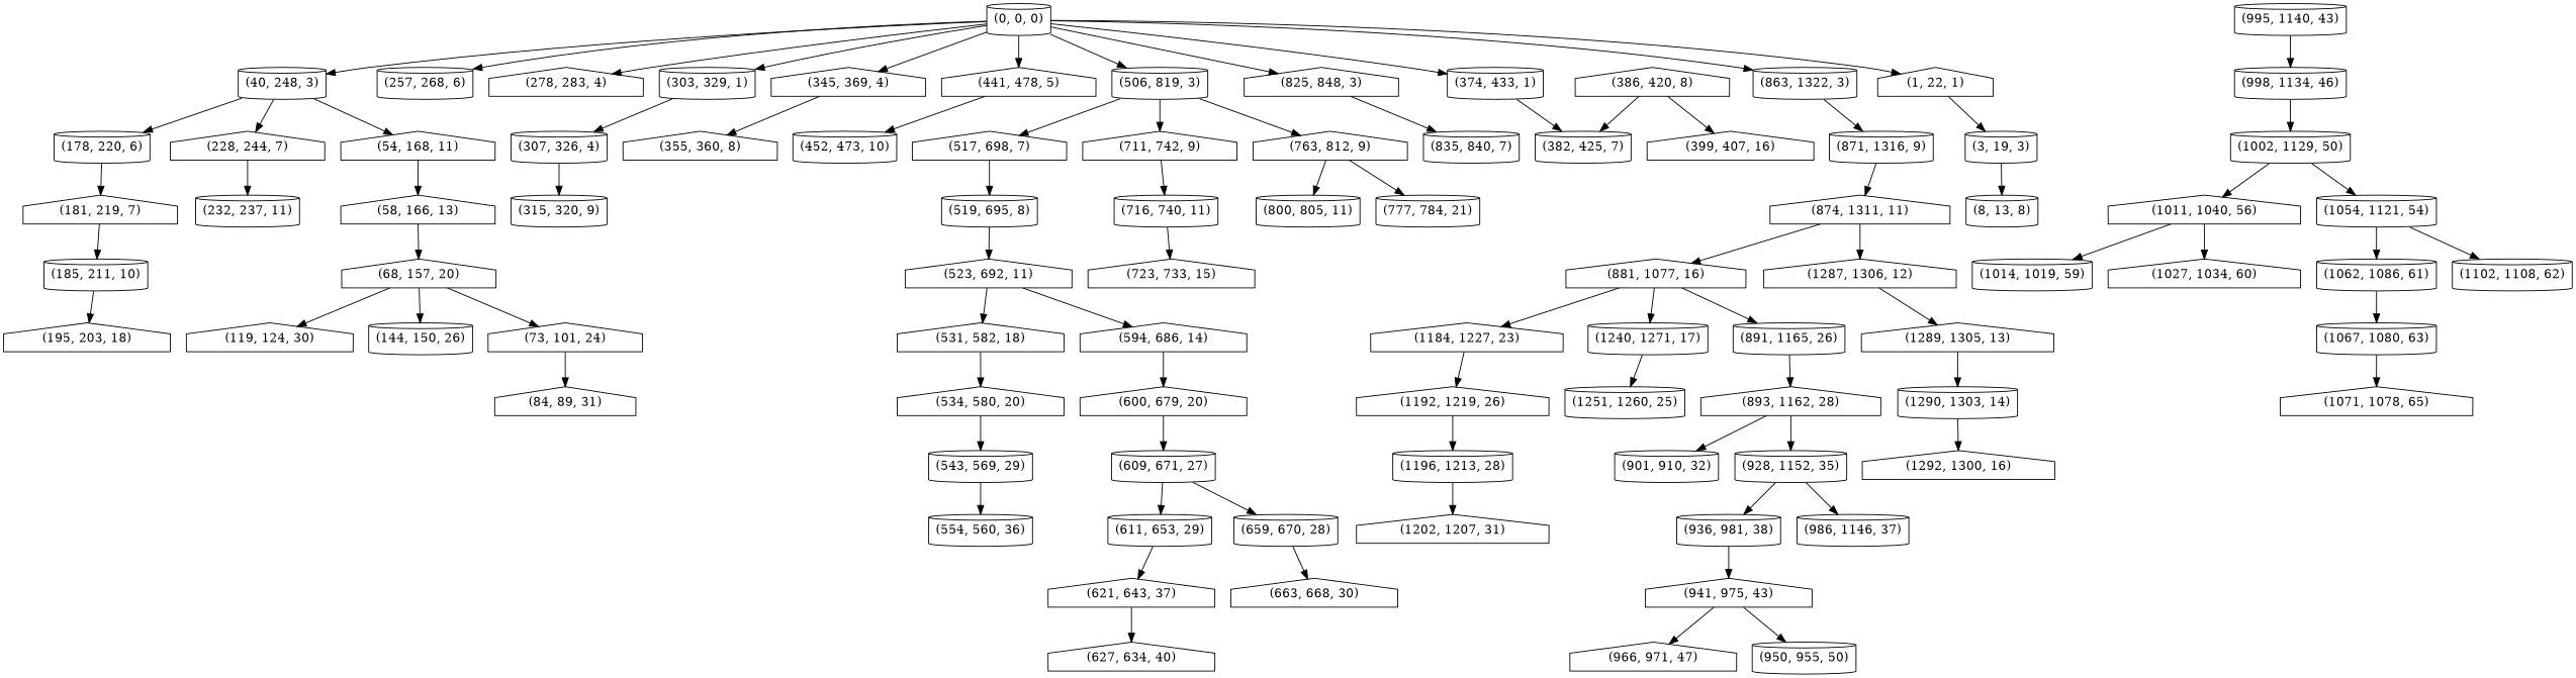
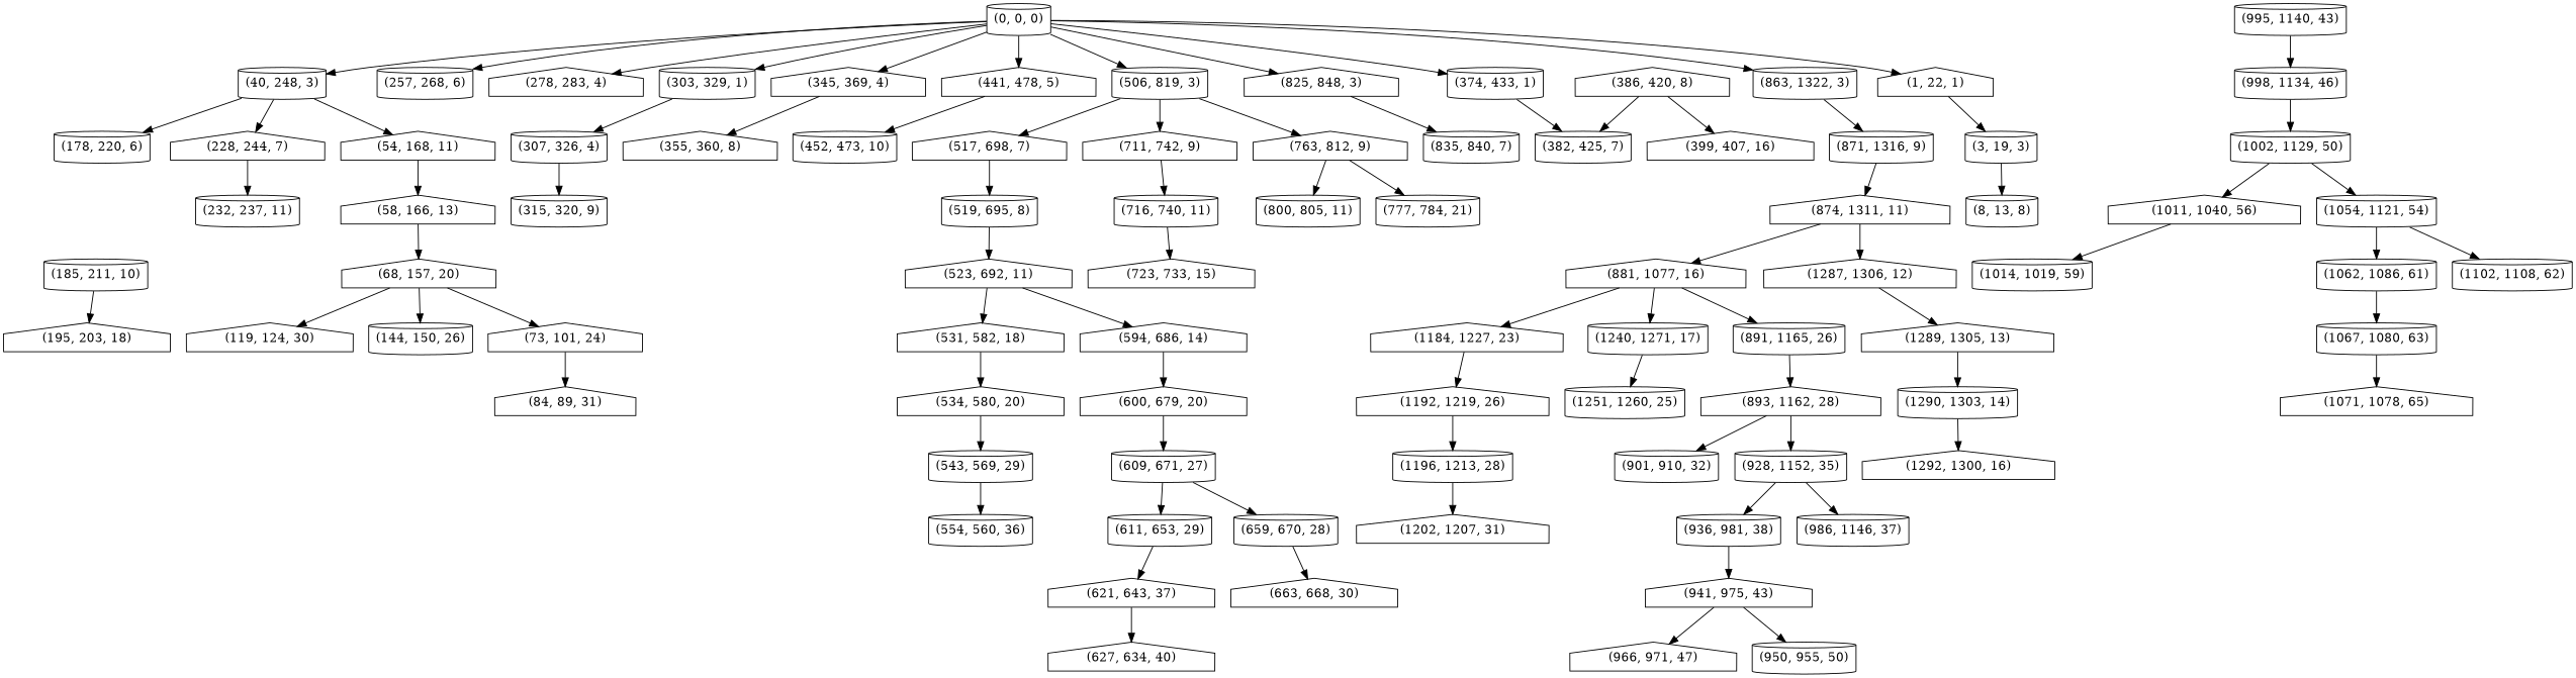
  digraph {
    node [shape=cylinder]
    "(1, 22, 1)" [shape=house]
    "(0, 0, 0)"
    "(40, 248, 3)"
    "(257, 268, 6)"
    "(278, 283, 4)" [shape=house]
    "(303, 329, 1)"
    "(345, 369, 4)" [shape=house]
    "(374, 433, 1)"
    "(441, 478, 5)" [shape=house]
    "(506, 819, 3)"
    "(825, 848, 3)" [shape=house]
    "(863, 1322, 3)"
    "(3, 19, 3)"
    "(54, 168, 11)" [shape=house]
    "(178, 220, 6)"
    "(228, 244, 7)" [shape=house]
    "(307, 326, 4)"
    "(355, 360, 8)" [shape=house]
    "(382, 425, 7)"
    "(452, 473, 10)"
    "(517, 698, 7)" [shape=house]
    "(711, 742, 9)" [shape=house]
    "(763, 812, 9)" [shape=house]
    "(835, 840, 7)"
    "(871, 1316, 9)"
    "(8, 13, 8)"
    "(58, 166, 13)" [shape=house]
-   "(181, 219, 7)" [shape=house]
    "(232, 237, 11)"
    "(68, 157, 20)" [shape=house]
    "(73, 101, 24)" [shape=house]
    "(119, 124, 30)" [shape=house]
    "(144, 150, 26)"
    "(84, 89, 31)" [shape=house]
    "(185, 211, 10)"
    "(195, 203, 18)" [shape=house]
    "(315, 320, 9)"
    "(386, 420, 8)" [shape=house]
    "(399, 407, 16)" [shape=house]
    "(519, 695, 8)"
    "(716, 740, 11)"
    "(777, 784, 21)"
    "(800, 805, 11)"
    "(523, 692, 11)" [shape=house]
    "(531, 582, 18)" [shape=house]
    "(594, 686, 14)" [shape=house]
    "(534, 580, 20)" [shape=house]
    "(600, 679, 20)" [shape=house]
    "(543, 569, 29)"
    "(554, 560, 36)"
    "(609, 671, 27)"
    "(611, 653, 29)"
    "(659, 670, 28)"
    "(621, 643, 37)" [shape=house]
    "(663, 668, 30)" [shape=house]
    "(627, 634, 40)" [shape=house]
    "(723, 733, 15)" [shape=house]
    "(874, 1311, 11)" [shape=house]
    n59 [label="(881, 1077, 16)" shape=house]
    "(1287, 1306, 12)" [shape=house]
    "(891, 1165, 26)"
    "(1184, 1227, 23)" [shape=house]
    "(1240, 1271, 17)"
    "(1289, 1305, 13)" [shape=house]
    "(893, 1162, 28)" [shape=house]
    "(1192, 1219, 26)" [shape=house]
    "(1251, 1260, 25)"
    "(901, 910, 32)"
    "(928, 1152, 35)"
    "(936, 981, 38)"
    "(986, 1146, 37)"
    "(941, 975, 43)" [shape=house]
    "(950, 955, 50)"
    "(966, 971, 47)" [shape=house]
    "(995, 1140, 43)"
    "(998, 1134, 46)"
    "(1002, 1129, 50)"
    "(1011, 1040, 56)" [shape=house]
    "(1054, 1121, 54)"
    "(1014, 1019, 59)"
-   "(1027, 1034, 60)" [shape=house]
    "(1062, 1086, 61)"
    "(1102, 1108, 62)"
    "(1067, 1080, 63)"
    "(1071, 1078, 65)" [shape=house]
    "(1196, 1213, 28)"
    "(1202, 1207, 31)" [shape=house]
    "(1290, 1303, 14)"
    "(1292, 1300, 16)" [shape=house]
    "(1, 22, 1)" -> "(3, 19, 3)"
    "(0, 0, 0)" -> "(1, 22, 1)"
    "(0, 0, 0)" -> "(40, 248, 3)"
    "(0, 0, 0)" -> "(257, 268, 6)"
    "(0, 0, 0)" -> "(278, 283, 4)"
    "(0, 0, 0)" -> "(303, 329, 1)"
    "(0, 0, 0)" -> "(345, 369, 4)"
    "(0, 0, 0)" -> "(374, 433, 1)"
    "(0, 0, 0)" -> "(441, 478, 5)"
    "(0, 0, 0)" -> "(506, 819, 3)"
    "(0, 0, 0)" -> "(825, 848, 3)"
    "(0, 0, 0)" -> "(863, 1322, 3)"
    "(40, 248, 3)" -> "(54, 168, 11)"
    "(40, 248, 3)" -> "(178, 220, 6)"
    "(40, 248, 3)" -> "(228, 244, 7)"
    "(303, 329, 1)" -> "(307, 326, 4)"
    "(345, 369, 4)" -> "(355, 360, 8)"
    "(374, 433, 1)" -> "(382, 425, 7)"
    "(441, 478, 5)" -> "(452, 473, 10)"
    "(506, 819, 3)" -> "(517, 698, 7)"
    "(506, 819, 3)" -> "(711, 742, 9)"
    "(506, 819, 3)" -> "(763, 812, 9)"
    "(825, 848, 3)" -> "(835, 840, 7)"
    "(863, 1322, 3)" -> "(871, 1316, 9)"
    "(3, 19, 3)" -> "(8, 13, 8)"
    "(54, 168, 11)" -> "(58, 166, 13)"
-   "(178, 220, 6)" -> "(181, 219, 7)"
    "(228, 244, 7)" -> "(232, 237, 11)"
    "(307, 326, 4)" -> "(315, 320, 9)"
    "(517, 698, 7)" -> "(519, 695, 8)"
    "(711, 742, 9)" -> "(716, 740, 11)"
    "(763, 812, 9)" -> "(777, 784, 21)"
    "(763, 812, 9)" -> "(800, 805, 11)"
    "(871, 1316, 9)" -> "(874, 1311, 11)"
    "(58, 166, 13)" -> "(68, 157, 20)"
-   "(181, 219, 7)" -> "(185, 211, 10)"
    "(68, 157, 20)" -> "(73, 101, 24)"
    "(68, 157, 20)" -> "(119, 124, 30)"
    "(68, 157, 20)" -> "(144, 150, 26)"
    "(73, 101, 24)" -> "(84, 89, 31)"
    "(185, 211, 10)" -> "(195, 203, 18)"
    "(386, 420, 8)" -> "(382, 425, 7)"
    "(386, 420, 8)" -> "(399, 407, 16)"
    "(519, 695, 8)" -> "(523, 692, 11)"
    "(716, 740, 11)" -> "(723, 733, 15)"
    "(523, 692, 11)" -> "(531, 582, 18)"
    "(523, 692, 11)" -> "(594, 686, 14)"
    "(531, 582, 18)" -> "(534, 580, 20)"
    "(594, 686, 14)" -> "(600, 679, 20)"
    "(534, 580, 20)" -> "(543, 569, 29)"
    "(600, 679, 20)" -> "(609, 671, 27)"
    "(543, 569, 29)" -> "(554, 560, 36)"
    "(609, 671, 27)" -> "(611, 653, 29)"
    "(609, 671, 27)" -> "(659, 670, 28)"
    "(611, 653, 29)" -> "(621, 643, 37)"
    "(659, 670, 28)" -> "(663, 668, 30)"
    "(621, 643, 37)" -> "(627, 634, 40)"
    "(874, 1311, 11)" -> n59
    "(874, 1311, 11)" -> "(1287, 1306, 12)"
    n59 -> "(891, 1165, 26)"
    n59 -> "(1184, 1227, 23)"
    n59 -> "(1240, 1271, 17)"
    "(1287, 1306, 12)" -> "(1289, 1305, 13)"
    "(891, 1165, 26)" -> "(893, 1162, 28)"
    "(1184, 1227, 23)" -> "(1192, 1219, 26)"
    "(1240, 1271, 17)" -> "(1251, 1260, 25)"
    "(1289, 1305, 13)" -> "(1290, 1303, 14)"
    "(893, 1162, 28)" -> "(901, 910, 32)"
    "(893, 1162, 28)" -> "(928, 1152, 35)"
    "(1192, 1219, 26)" -> "(1196, 1213, 28)"
    "(928, 1152, 35)" -> "(936, 981, 38)"
    "(928, 1152, 35)" -> "(986, 1146, 37)"
    "(936, 981, 38)" -> "(941, 975, 43)"
    "(941, 975, 43)" -> "(950, 955, 50)"
    "(941, 975, 43)" -> "(966, 971, 47)"
    "(995, 1140, 43)" -> "(998, 1134, 46)"
    "(998, 1134, 46)" -> "(1002, 1129, 50)"
    "(1002, 1129, 50)" -> "(1011, 1040, 56)"
    "(1002, 1129, 50)" -> "(1054, 1121, 54)"
    "(1011, 1040, 56)" -> "(1014, 1019, 59)"
-   "(1011, 1040, 56)" -> "(1027, 1034, 60)"
    "(1054, 1121, 54)" -> "(1062, 1086, 61)"
    "(1054, 1121, 54)" -> "(1102, 1108, 62)"
    "(1062, 1086, 61)" -> "(1067, 1080, 63)"
    "(1067, 1080, 63)" -> "(1071, 1078, 65)"
    "(1196, 1213, 28)" -> "(1202, 1207, 31)"
    "(1290, 1303, 14)" -> "(1292, 1300, 16)"
  }
